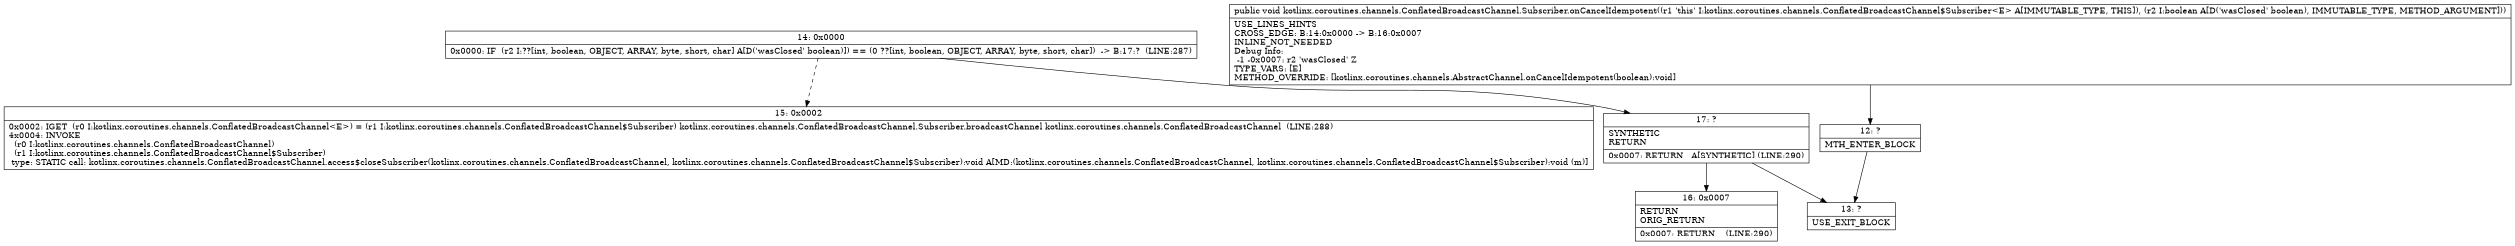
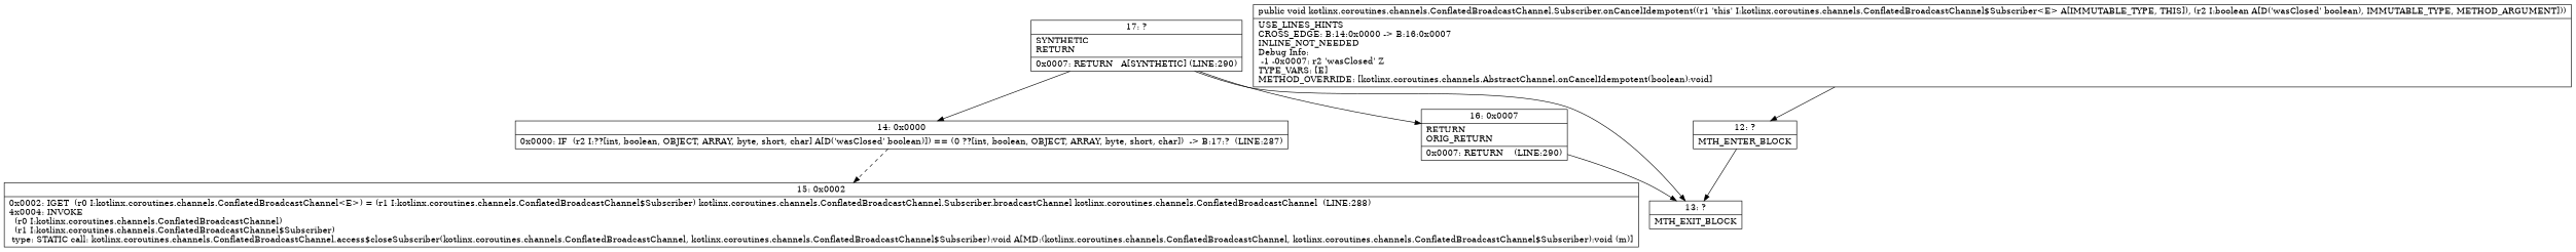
  digraph {
    node [shape=record]
    n1 [label="{12\:\ ?|MTH_ENTER_BLOCK\l}"]
-   n2 [label="{13\:\ ?|USE_EXIT_BLOCK\l}"]
+   n2 [label="{13\:\ ?|MTH_EXIT_BLOCK\l}"]
    n3 [label="{14\:\ 0x0000|0x0000: IF  (r2 I:??[int, boolean, OBJECT, ARRAY, byte, short, char] A[D('wasClosed' boolean)]) == (0 ??[int, boolean, OBJECT, ARRAY, byte, short, char])  \-\> B:17:?  (LINE:287)\l}"]
    n4 [label="{15\:\ 0x0002|0x0002: IGET  (r0 I:kotlinx.coroutines.channels.ConflatedBroadcastChannel\<E\>) = (r1 I:kotlinx.coroutines.channels.ConflatedBroadcastChannel$Subscriber) kotlinx.coroutines.channels.ConflatedBroadcastChannel.Subscriber.broadcastChannel kotlinx.coroutines.channels.ConflatedBroadcastChannel  (LINE:288)\l4x0004: INVOKE  \l  (r0 I:kotlinx.coroutines.channels.ConflatedBroadcastChannel)\l  (r1 I:kotlinx.coroutines.channels.ConflatedBroadcastChannel$Subscriber)\l type: STATIC call: kotlinx.coroutines.channels.ConflatedBroadcastChannel.access$closeSubscriber(kotlinx.coroutines.channels.ConflatedBroadcastChannel, kotlinx.coroutines.channels.ConflatedBroadcastChannel$Subscriber):void A[MD:(kotlinx.coroutines.channels.ConflatedBroadcastChannel, kotlinx.coroutines.channels.ConflatedBroadcastChannel$Subscriber):void (m)]\l}"]
    n5 [label="{17\:\ ?|SYNTHETIC\lRETURN\l|0x0007: RETURN   A[SYNTHETIC] (LINE:290)\l}"]
    n6 [label="{16\:\ 0x0007|RETURN\lORIG_RETURN\l|0x0007: RETURN    (LINE:290)\l}"]
    n7 [label="{public void kotlinx.coroutines.channels.ConflatedBroadcastChannel.Subscriber.onCancelIdempotent((r1 'this' I:kotlinx.coroutines.channels.ConflatedBroadcastChannel$Subscriber\<E\> A[IMMUTABLE_TYPE, THIS]), (r2 I:boolean A[D('wasClosed' boolean), IMMUTABLE_TYPE, METHOD_ARGUMENT]))  | USE_LINES_HINTS\lCROSS_EDGE: B:14:0x0000 \-\> B:16:0x0007\lINLINE_NOT_NEEDED\lDebug Info:\l  \-1 \-0x0007: r2 'wasClosed' Z\lTYPE_VARS: [E]\lMETHOD_OVERRIDE: [kotlinx.coroutines.channels.AbstractChannel.onCancelIdempotent(boolean):void]\l}"]
    n1 -> n2
    n3 -> n4 [style=dashed]
-   n3 -> n5
+   n5 -> n3
    n5 -> n2
    n5 -> n6
+   n6 -> n2
    n7 -> n1
  }
